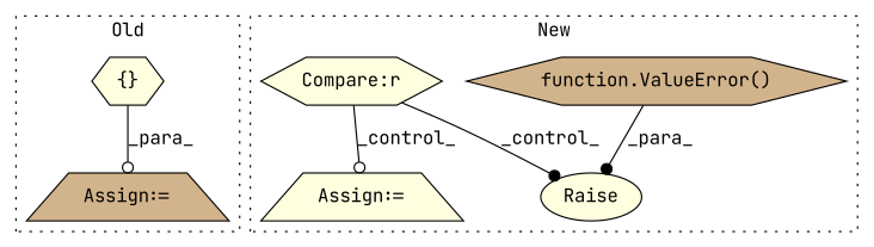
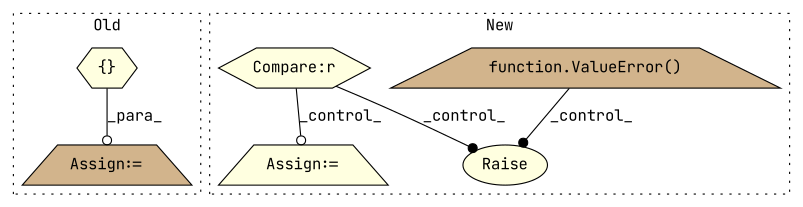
  digraph {
    fontname="JetBrains Mono"
    node [a=68 fillcolor=lightyellow fontname="JetBrains Mono" l=3 shape=trapezium style=filled]
    edge [arrowhead=odot fontname="JetBrains Mono"]
    n1 [a=59 l="2,1" label="{}" s="1632,1632" shape=hexagon]
    n2 [fillcolor=tan label="Assign:=" s=1629]
    n3 [a=91 l=6 label=Raise s=2514 shape=ellipse]
-   n4 [a=75 fillcolor=tan l="11,1" label="function.ValueError()" s="2520,2581" shape=hexagon]
+   n4 [a=75 fillcolor=tan l="11,1" label="function.ValueError()" s="2520,2581"]
    n5 [a=40 l=25 label="Compare:r" s=2232 shape=hexagon]
    n6 [label="Assign:=" s=2467]
    subgraph cluster_1 {
      label=Old
      style=dotted
      n1
      n2
    }
    subgraph cluster_2 {
      label=New
      style=dotted
      n3
      n4
      n5
      n6
    }
    n1 -> n2 [label=_para_]
-   n4 -> n3 [arrowhead=dot label=_para_]
+   n4 -> n3 [arrowhead=dot label=_control_]
    n5 -> n3 [arrowhead=dot label=_control_]
    n5 -> n6 [label=_control_]
  }
